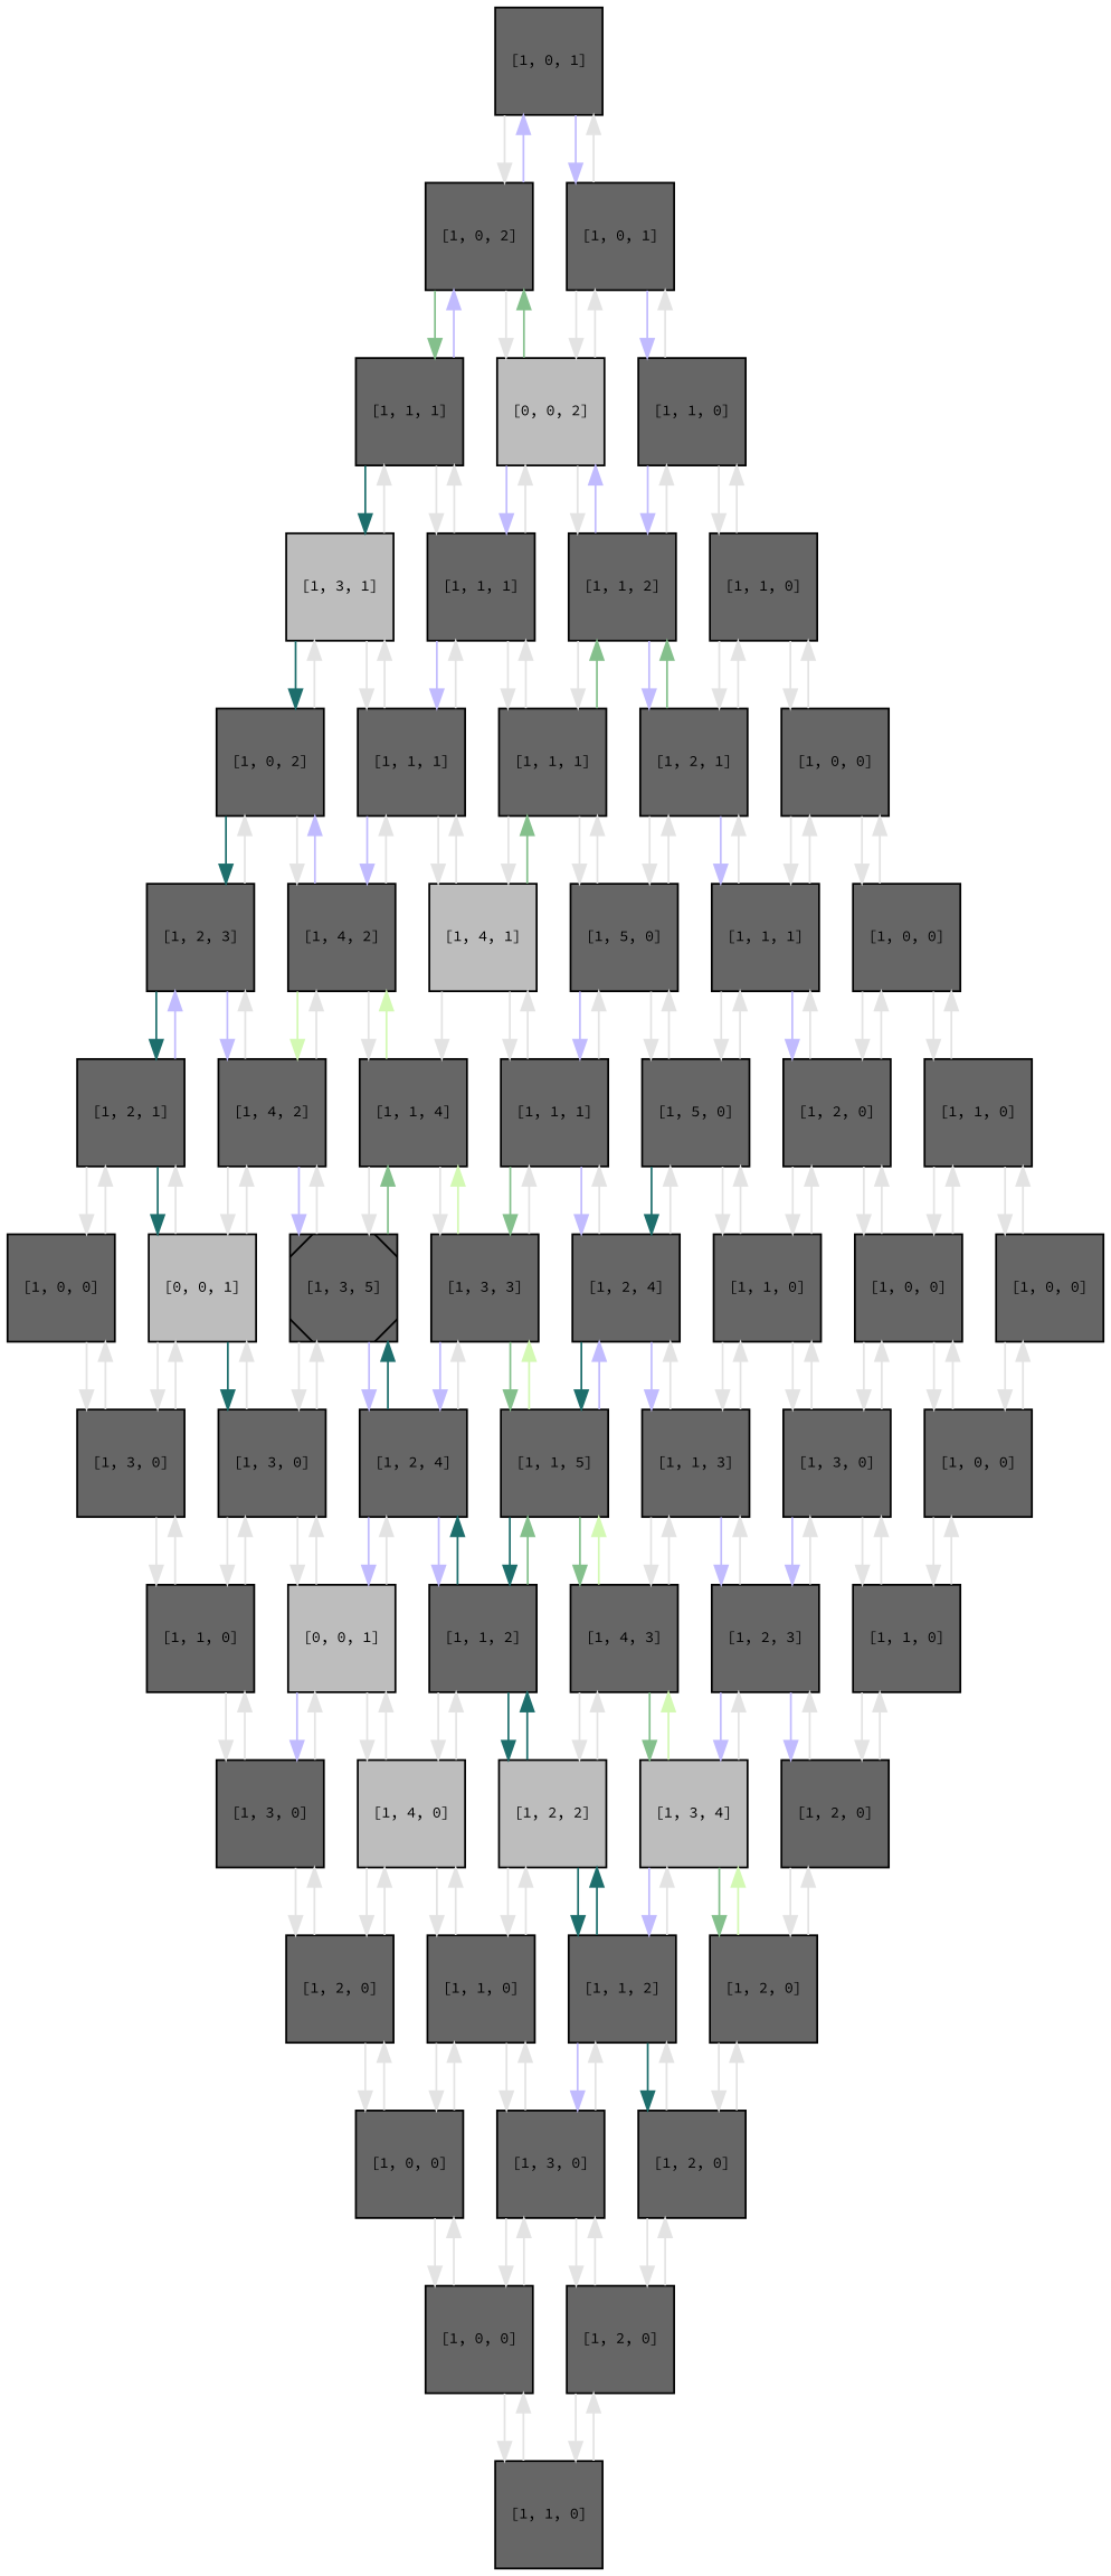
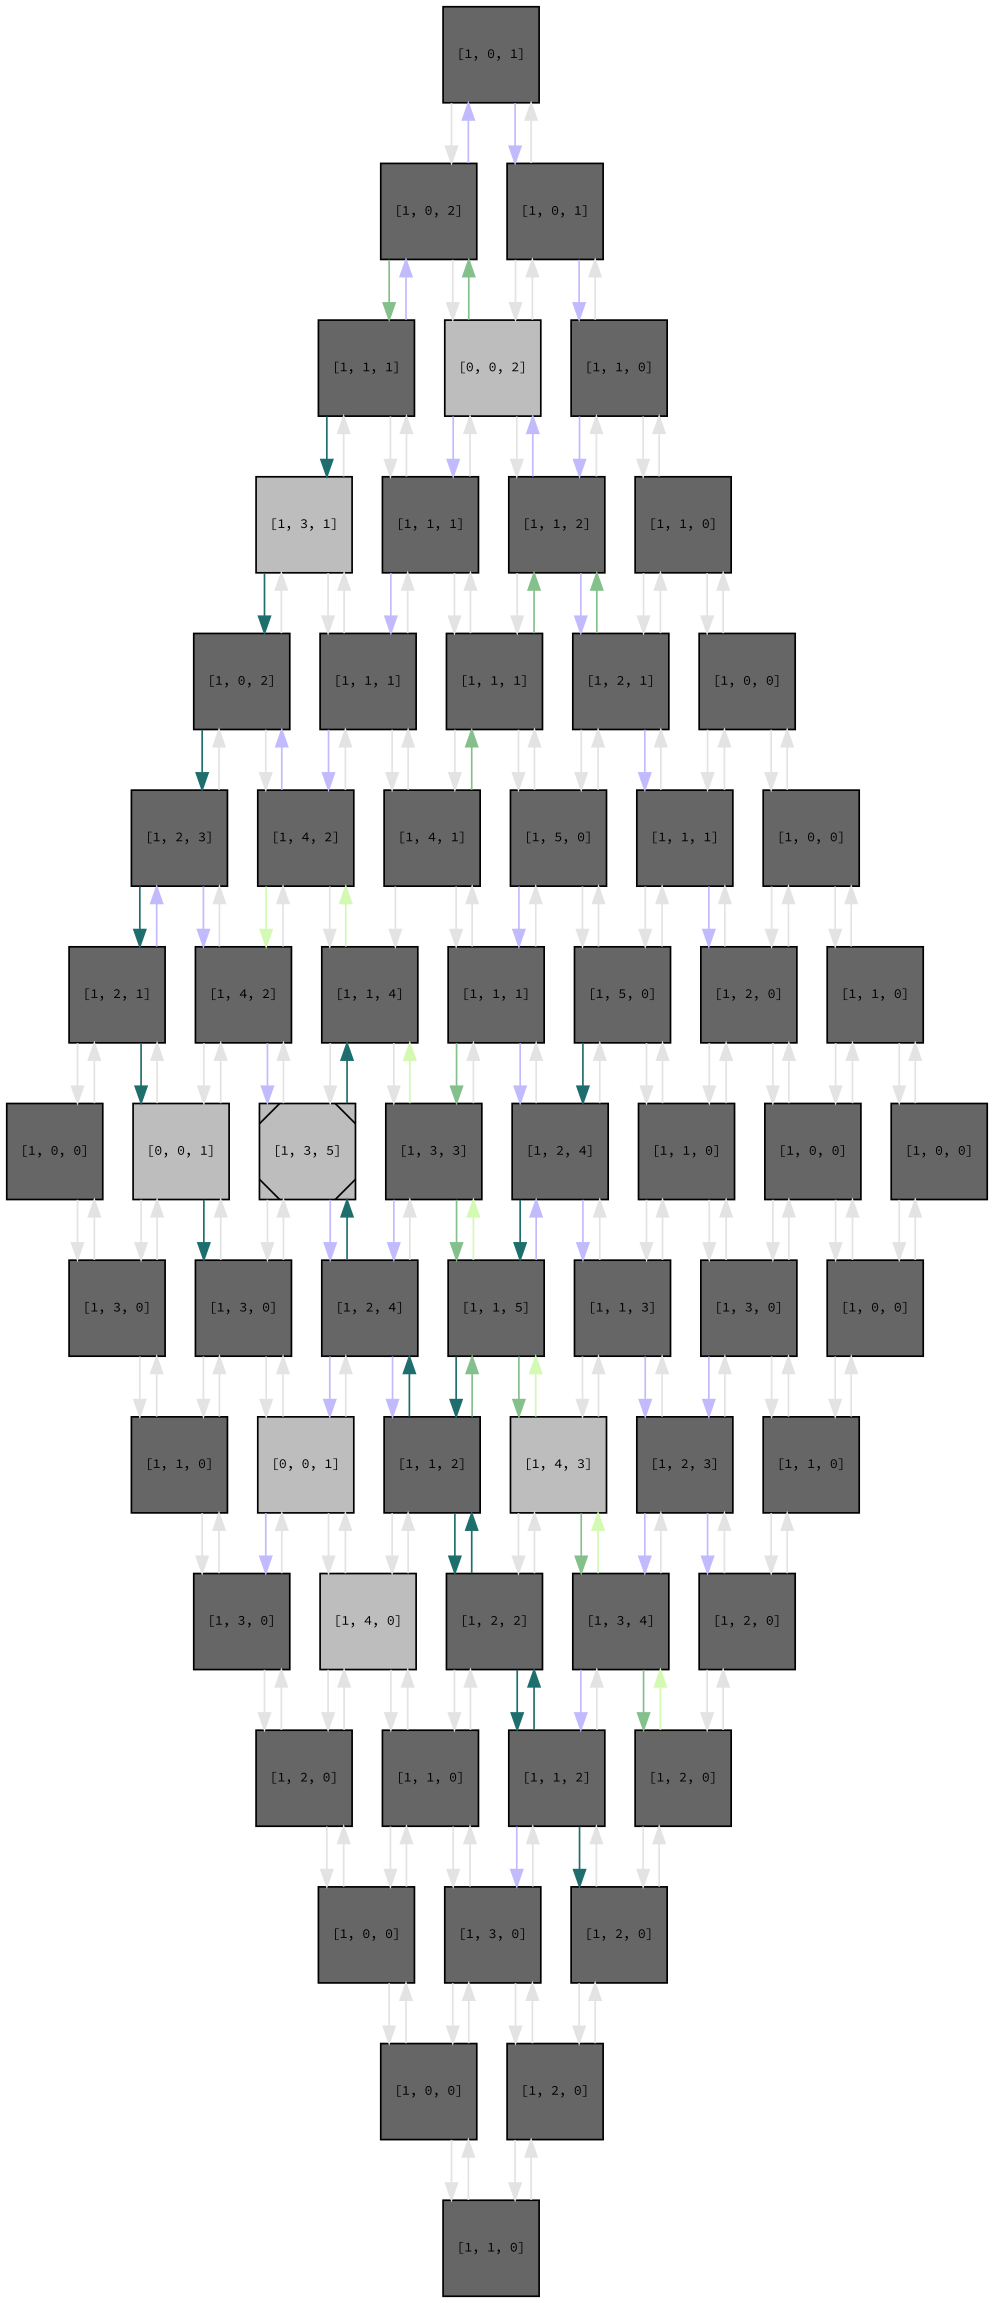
  digraph {
    fontname="Source Code Pro"
    rank=same
    rankdir=TB
    splines=ortho
    node [fillcolor="#666666" fixedsize=false fontname="Source Code Pro" fontsize=8 shape=square style=filled]
    edge [color=grey89 constraint=false fontname="Source Code Pro" style="penwidth(0.1)" weight=1]
    n1 [label="[1, 0, 1]" width=0.6]
    n2 [label="[1, 0, 2]" width=0.6]
    n3 [label="[1, 0, 1]" width=0.6]
    n4 [label="[1, 1, 1]" width=0.6]
    n5 [fillcolor="#bdbdbd" label="[0, 0, 2]" width=0.6]
    n6 [label="[1, 1, 0]" width=0.6]
    n7 [fillcolor="#bdbdbd" label="[1, 3, 1]" width=0.6]
    n8 [label="[1, 1, 1]" width=0.6]
    n9 [label="[1, 1, 2]" width=0.6]
    n10 [label="[1, 0, 2]" width=0.6]
    n11 [label="[1, 1, 1]" width=0.6]
    n12 [label="[1, 1, 1]" width=0.6]
    n13 [label="[1, 2, 3]" width=0.6]
    n14 [label="[1, 4, 2]" width=0.6]
-   n15 [fillcolor="#bdbdbd" label="[1, 4, 1]" width=0.6]
+   n15 [label="[1, 4, 1]" width=0.6]
    n16 [label="[1, 2, 1]" width=0.6]
    n17 [label="[1, 4, 2]" width=0.6]
    n18 [label="[1, 1, 4]" width=0.6]
    n19 [label="[1, 0, 0]" width=0.6]
    n20 [fillcolor="#bdbdbd" label="[0, 0, 1]" width=0.6]
-   n21 [label="[1, 3, 5]" shape=Msquare width=0.6]
+   n21 [fillcolor="#bdbdbd" label="[1, 3, 5]" shape=Msquare width=0.6]
    n22 [label="[1, 3, 0]" width=0.6]
    n23 [label="[1, 3, 0]" width=0.6]
    n24 [label="[1, 1, 0]" width=0.6]
    n25 [label="[1, 1, 0]" width=0.6]
    n26 [label="[1, 2, 1]" width=0.6]
    n27 [label="[1, 5, 0]" width=0.6]
    n28 [label="[1, 1, 1]" width=0.6]
    n29 [label="[1, 3, 3]" width=0.6]
    n30 [label="[1, 2, 4]" width=0.6]
    n31 [fillcolor="#bdbdbd" label="[0, 0, 1]" width=0.6]
    n32 [label="[1, 3, 0]" width=0.6]
    n33 [label="[1, 0, 0]" width=0.6]
    n34 [label="[1, 1, 1]" width=0.6]
    n35 [label="[1, 5, 0]" width=0.6]
    n36 [label="[1, 2, 4]" width=0.6]
    n37 [label="[1, 1, 5]" width=0.6]
    n38 [label="[1, 1, 2]" width=0.6]
    n39 [fillcolor="#bdbdbd" label="[1, 4, 0]" width=0.6]
    n40 [label="[1, 2, 0]" width=0.6]
    n41 [label="[1, 0, 0]" width=0.6]
    n42 [label="[1, 2, 0]" width=0.6]
    n43 [label="[1, 1, 0]" width=0.6]
    n44 [label="[1, 1, 3]" width=0.6]
-   n45 [label="[1, 4, 3]" width=0.6]
-   n46 [fillcolor="#bdbdbd" label="[1, 2, 2]" width=0.6]
+   n45 [fillcolor="#bdbdbd" label="[1, 4, 3]" width=0.6]
+   n46 [label="[1, 2, 2]" width=0.6]
    n47 [label="[1, 1, 0]" width=0.6]
    n48 [label="[1, 0, 0]" width=0.6]
    n49 [label="[1, 1, 0]" width=0.6]
    n50 [label="[1, 0, 0]" width=0.6]
    n51 [label="[1, 3, 0]" width=0.6]
    n52 [label="[1, 2, 3]" width=0.6]
-   n53 [fillcolor="#bdbdbd" label="[1, 3, 4]" width=0.6]
+   n53 [label="[1, 3, 4]" width=0.6]
    n54 [label="[1, 1, 2]" width=0.6]
    n55 [label="[1, 3, 0]" width=0.6]
    n56 [label="[1, 0, 0]" width=0.6]
    n57 [label="[1, 0, 0]" width=0.6]
    n58 [label="[1, 0, 0]" width=0.6]
    n59 [label="[1, 1, 0]" width=0.6]
    n60 [label="[1, 2, 0]" width=0.6]
    n61 [label="[1, 2, 0]" width=0.6]
    n62 [label="[1, 2, 0]" width=0.6]
    n63 [label="[1, 2, 0]" width=0.6]
    n64 [label="[1, 1, 0]" width=0.6]
    n1 -> n2
    n1 -> n2 [constraint=true style=invis color="" weight=""]
    n1 -> n3 [color="#C1BBFE"]
    n1 -> n3 [constraint=true style=invis color="" weight=""]
    n2 -> n1 [color="#C1BBFE"]
    n2 -> n4 [color="#84C08C"]
    n2 -> n4 [constraint=true style=invis color="" weight=""]
    n2 -> n5
    n2 -> n5 [constraint=true style=invis color="" weight=""]
    n3 -> n1
    n3 -> n5
    n3 -> n5 [constraint=true style=invis color="" weight=""]
    n3 -> n6 [color="#C1BBFE"]
    n3 -> n6 [constraint=true style=invis color="" weight=""]
    n4 -> n2 [color="#C1BBFE"]
    n4 -> n7 [color="#1D6E6C"]
    n4 -> n7 [constraint=true style=invis color="" weight=""]
    n4 -> n8
    n4 -> n8 [constraint=true style=invis color="" weight=""]
    n5 -> n2 [color="#84C08C"]
    n5 -> n3
    n5 -> n8 [color="#C1BBFE"]
    n5 -> n8 [constraint=true style=invis color="" weight=""]
    n5 -> n9
    n5 -> n9 [constraint=true style=invis color="" weight=""]
    n6 -> n3
    n6 -> n9 [color="#C1BBFE"]
    n6 -> n9 [constraint=true style=invis color="" weight=""]
    n6 -> n25
    n6 -> n25 [constraint=true style=invis color="" weight=""]
    n7 -> n4
    n7 -> n10 [color="#1D6E6C"]
    n7 -> n10 [constraint=true style=invis color="" weight=""]
    n7 -> n11
    n7 -> n11 [constraint=true style=invis color="" weight=""]
    n8 -> n4
    n8 -> n5
    n8 -> n11 [color="#C1BBFE"]
    n8 -> n11 [constraint=true style=invis color="" weight=""]
    n8 -> n12
    n8 -> n12 [constraint=true style=invis color="" weight=""]
    n9 -> n5 [color="#C1BBFE"]
    n9 -> n6
    n9 -> n12
    n9 -> n12 [constraint=true style=invis color="" weight=""]
    n9 -> n26 [color="#C1BBFE"]
    n9 -> n26 [constraint=true style=invis color="" weight=""]
    n10 -> n7
    n10 -> n13 [color="#1D6E6C"]
    n10 -> n13 [constraint=true style=invis color="" weight=""]
    n10 -> n14
    n10 -> n14 [constraint=true style=invis color="" weight=""]
    n11 -> n7
    n11 -> n8
    n11 -> n14 [color="#C1BBFE"]
    n11 -> n14 [constraint=true style=invis color="" weight=""]
    n11 -> n15
    n11 -> n15 [constraint=true style=invis color="" weight=""]
    n12 -> n8
    n12 -> n9 [color="#84C08C"]
    n12 -> n15
    n12 -> n15 [constraint=true style=invis color="" weight=""]
    n12 -> n27
    n12 -> n27 [constraint=true style=invis color="" weight=""]
    n13 -> n10
    n13 -> n16 [color="#1D6E6C"]
    n13 -> n16 [constraint=true style=invis color="" weight=""]
    n13 -> n17 [color="#C1BBFE"]
    n13 -> n17 [constraint=true style=invis color="" weight=""]
    n14 -> n10 [color="#C1BBFE"]
    n14 -> n11
    n14 -> n17 [color="#D3F9B3"]
    n14 -> n17 [constraint=true style=invis color="" weight=""]
    n14 -> n18
    n14 -> n18 [constraint=true style=invis color="" weight=""]
    n15 -> n11
    n15 -> n12 [color="#84C08C"]
    n15 -> n18
    n15 -> n18 [constraint=true style=invis color="" weight=""]
    n15 -> n28
    n15 -> n28 [constraint=true style=invis color="" weight=""]
    n16 -> n13 [color="#C1BBFE"]
    n16 -> n19
    n16 -> n19 [constraint=true style=invis color="" weight=""]
    n16 -> n20 [color="#1D6E6C"]
    n16 -> n20 [constraint=true style=invis color="" weight=""]
    n17 -> n13
    n17 -> n14
    n17 -> n20
    n17 -> n20 [constraint=true style=invis color="" weight=""]
    n17 -> n21 [color="#C1BBFE"]
    n17 -> n21 [constraint=true style=invis color="" weight=""]
    n18 -> n14 [color="#D3F9B3"]
    n18 -> n21
    n18 -> n21 [constraint=true style=invis color="" weight=""]
    n18 -> n29
    n18 -> n29 [constraint=true style=invis color="" weight=""]
    n19 -> n16
    n19 -> n22
    n19 -> n22 [constraint=true style=invis color="" weight=""]
    n20 -> n16
    n20 -> n17
    n20 -> n22
    n20 -> n22 [constraint=true style=invis color="" weight=""]
    n20 -> n23 [color="#1D6E6C"]
    n20 -> n23 [constraint=true style=invis color="" weight=""]
    n21 -> n17
-   n21 -> n18 [color="#84C08C"]
+   n21 -> n18 [color="#1D6E6C"]
    n21 -> n23
    n21 -> n23 [constraint=true style=invis color="" weight=""]
    n21 -> n30 [color="#C1BBFE"]
    n21 -> n30 [constraint=true style=invis color="" weight=""]
    n22 -> n19
    n22 -> n20
    n22 -> n24
    n22 -> n24 [constraint=true style=invis color="" weight=""]
    n23 -> n20
    n23 -> n21
    n23 -> n24
    n23 -> n24 [constraint=true style=invis color="" weight=""]
    n23 -> n31
    n23 -> n31 [constraint=true style=invis color="" weight=""]
    n24 -> n22
    n24 -> n23
    n24 -> n32
    n24 -> n32 [constraint=true style=invis color="" weight=""]
    n25 -> n6
    n25 -> n26
    n25 -> n26 [constraint=true style=invis color="" weight=""]
    n25 -> n33
    n25 -> n33 [constraint=true style=invis color="" weight=""]
    n26 -> n9 [color="#84C08C"]
    n26 -> n25
    n26 -> n27
    n26 -> n27 [constraint=true style=invis color="" weight=""]
    n26 -> n34 [color="#C1BBFE"]
    n26 -> n34 [constraint=true style=invis color="" weight=""]
    n27 -> n12
    n27 -> n26
    n27 -> n28 [color="#C1BBFE"]
    n27 -> n28 [constraint=true style=invis color="" weight=""]
    n27 -> n35
    n27 -> n35 [constraint=true style=invis color="" weight=""]
    n28 -> n15
    n28 -> n27
    n28 -> n29 [color="#84C08C"]
    n28 -> n29 [constraint=true style=invis color="" weight=""]
    n28 -> n36 [color="#C1BBFE"]
    n28 -> n36 [constraint=true style=invis color="" weight=""]
    n29 -> n18 [color="#D3F9B3"]
    n29 -> n28
    n29 -> n30 [color="#C1BBFE"]
    n29 -> n30 [constraint=true style=invis color="" weight=""]
    n29 -> n37 [color="#84C08C"]
    n29 -> n37 [constraint=true style=invis color="" weight=""]
    n30 -> n21 [color="#1D6E6C"]
    n30 -> n29
    n30 -> n31 [color="#C1BBFE"]
    n30 -> n31 [constraint=true style=invis color="" weight=""]
    n30 -> n38 [color="#C1BBFE"]
    n30 -> n38 [constraint=true style=invis color="" weight=""]
    n31 -> n23
    n31 -> n30
    n31 -> n32 [color="#C1BBFE"]
    n31 -> n32 [constraint=true style=invis color="" weight=""]
    n31 -> n39
    n31 -> n39 [constraint=true style=invis color="" weight=""]
    n32 -> n24
    n32 -> n31
    n32 -> n40
    n32 -> n40 [constraint=true style=invis color="" weight=""]
    n33 -> n25
    n33 -> n34
    n33 -> n34 [constraint=true style=invis color="" weight=""]
    n33 -> n41
    n33 -> n41 [constraint=true style=invis color="" weight=""]
    n34 -> n26
    n34 -> n33
    n34 -> n35
    n34 -> n35 [constraint=true style=invis color="" weight=""]
    n34 -> n42 [color="#C1BBFE"]
    n34 -> n42 [constraint=true style=invis color="" weight=""]
    n35 -> n27
    n35 -> n34
    n35 -> n36 [color="#1D6E6C"]
    n35 -> n36 [constraint=true style=invis color="" weight=""]
    n35 -> n43
    n35 -> n43 [constraint=true style=invis color="" weight=""]
    n36 -> n28
    n36 -> n35
    n36 -> n37 [color="#1D6E6C"]
    n36 -> n37 [constraint=true style=invis color="" weight=""]
    n36 -> n44 [color="#C1BBFE"]
    n36 -> n44 [constraint=true style=invis color="" weight=""]
    n37 -> n29 [color="#D3F9B3"]
    n37 -> n36 [color="#C1BBFE"]
    n37 -> n38 [color="#1D6E6C"]
    n37 -> n38 [constraint=true style=invis color="" weight=""]
    n37 -> n45 [color="#84C08C"]
    n37 -> n45 [constraint=true style=invis color="" weight=""]
    n38 -> n30 [color="#1D6E6C"]
    n38 -> n37 [color="#84C08C"]
    n38 -> n39
    n38 -> n39 [constraint=true style=invis color="" weight=""]
    n38 -> n46 [color="#1D6E6C"]
    n38 -> n46 [constraint=true style=invis color="" weight=""]
    n39 -> n31
    n39 -> n38
    n39 -> n40
    n39 -> n40 [constraint=true style=invis color="" weight=""]
    n39 -> n47
    n39 -> n47 [constraint=true style=invis color="" weight=""]
    n40 -> n32
    n40 -> n39
    n40 -> n48
    n40 -> n48 [constraint=true style=invis color="" weight=""]
    n41 -> n33
    n41 -> n42
    n41 -> n42 [constraint=true style=invis color="" weight=""]
    n41 -> n49
    n41 -> n49 [constraint=true style=invis color="" weight=""]
    n42 -> n34
    n42 -> n41
    n42 -> n43
    n42 -> n43 [constraint=true style=invis color="" weight=""]
    n42 -> n50
    n42 -> n50 [constraint=true style=invis color="" weight=""]
    n43 -> n35
    n43 -> n42
    n43 -> n44
    n43 -> n44 [constraint=true style=invis color="" weight=""]
    n43 -> n51
    n43 -> n51 [constraint=true style=invis color="" weight=""]
    n44 -> n36
    n44 -> n43
    n44 -> n45
    n44 -> n45 [constraint=true style=invis color="" weight=""]
    n44 -> n52 [color="#C1BBFE"]
    n44 -> n52 [constraint=true style=invis color="" weight=""]
    n45 -> n37 [color="#D3F9B3"]
    n45 -> n44
    n45 -> n46
    n45 -> n46 [constraint=true style=invis color="" weight=""]
    n45 -> n53 [color="#84C08C"]
    n45 -> n53 [constraint=true style=invis color="" weight=""]
    n46 -> n38 [color="#1D6E6C"]
    n46 -> n45
    n46 -> n47
    n46 -> n47 [constraint=true style=invis color="" weight=""]
    n46 -> n54 [color="#1D6E6C"]
    n46 -> n54 [constraint=true style=invis color="" weight=""]
    n47 -> n39
    n47 -> n46
    n47 -> n48
    n47 -> n48 [constraint=true style=invis color="" weight=""]
    n47 -> n55
    n47 -> n55 [constraint=true style=invis color="" weight=""]
    n48 -> n40
    n48 -> n47
    n48 -> n56
    n48 -> n56 [constraint=true style=invis color="" weight=""]
    n49 -> n41
    n49 -> n50
    n49 -> n50 [constraint=true style=invis color="" weight=""]
    n49 -> n57
    n49 -> n57 [constraint=true style=invis color="" weight=""]
    n50 -> n42
    n50 -> n49
    n50 -> n51
    n50 -> n51 [constraint=true style=invis color="" weight=""]
    n50 -> n58
    n50 -> n58 [constraint=true style=invis color="" weight=""]
    n51 -> n43
    n51 -> n50
    n51 -> n52 [color="#C1BBFE"]
    n51 -> n52 [constraint=true style=invis color="" weight=""]
    n51 -> n59
    n51 -> n59 [constraint=true style=invis color="" weight=""]
    n52 -> n44
    n52 -> n51
    n52 -> n53 [color="#C1BBFE"]
    n52 -> n53 [constraint=true style=invis color="" weight=""]
    n52 -> n60 [color="#C1BBFE"]
    n52 -> n60 [constraint=true style=invis color="" weight=""]
    n53 -> n45 [color="#D3F9B3"]
    n53 -> n52
    n53 -> n54 [color="#C1BBFE"]
    n53 -> n54 [constraint=true style=invis color="" weight=""]
    n53 -> n61 [color="#84C08C"]
    n53 -> n61 [constraint=true style=invis color="" weight=""]
    n54 -> n46 [color="#1D6E6C"]
    n54 -> n53
    n54 -> n55 [color="#C1BBFE"]
    n54 -> n55 [constraint=true style=invis color="" weight=""]
    n54 -> n62 [color="#1D6E6C"]
    n54 -> n62 [constraint=true style=invis color="" weight=""]
    n55 -> n47
    n55 -> n54
    n55 -> n56
    n55 -> n56 [constraint=true style=invis color="" weight=""]
    n55 -> n63
    n55 -> n63 [constraint=true style=invis color="" weight=""]
    n56 -> n48
    n56 -> n55
    n56 -> n64
    n56 -> n64 [constraint=true style=invis color="" weight=""]
    n57 -> n49
    n57 -> n58
    n57 -> n58 [constraint=true style=invis color="" weight=""]
    n58 -> n50
    n58 -> n57
    n58 -> n59
    n58 -> n59 [constraint=true style=invis color="" weight=""]
    n59 -> n51
    n59 -> n58
    n59 -> n60
    n59 -> n60 [constraint=true style=invis color="" weight=""]
    n60 -> n52
    n60 -> n59
    n60 -> n61
    n60 -> n61 [constraint=true style=invis color="" weight=""]
    n61 -> n53 [color="#D3F9B3"]
    n61 -> n60
    n61 -> n62
    n61 -> n62 [constraint=true style=invis color="" weight=""]
    n62 -> n54
    n62 -> n61
    n62 -> n63
    n62 -> n63 [constraint=true style=invis color="" weight=""]
    n63 -> n55
    n63 -> n62
    n63 -> n64
    n63 -> n64 [constraint=true style=invis color="" weight=""]
    n64 -> n56
    n64 -> n63
  }
